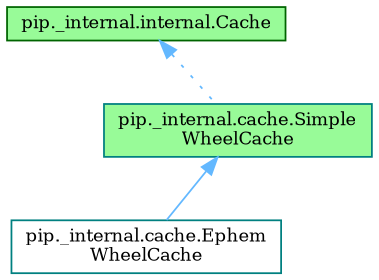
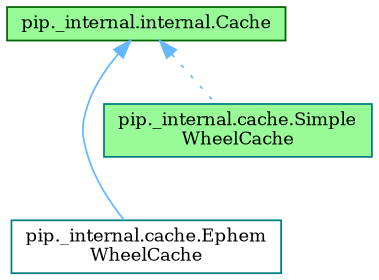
  digraph {
    fontname="DejaVu Serif"
    node [color=teal fillcolor=palegreen fontname="DejaVu Serif" fontsize=10 shape=box style=filled]
    edge [color=steelblue1 dir=back fontname="DejaVu Serif" fontsize=10 labelfontname=Helvetica labelfontsize=10]
    n1 [fillcolor=white fontcolor=black height=0.2 label="pip._internal.cache.Ephem\lWheelCache" width=0.4]
    n2 [height=0.2 label="pip._internal.cache.Simple\lWheelCache" width=0.4]
    n3 [color=darkgreen height=0.2 label="pip._internal.internal.Cache" width=0.4]
-   n2 -> n1 [style=solid]
+   n3 -> n1 [style=solid]
    n3 -> n2 [style=dotted]
  }
